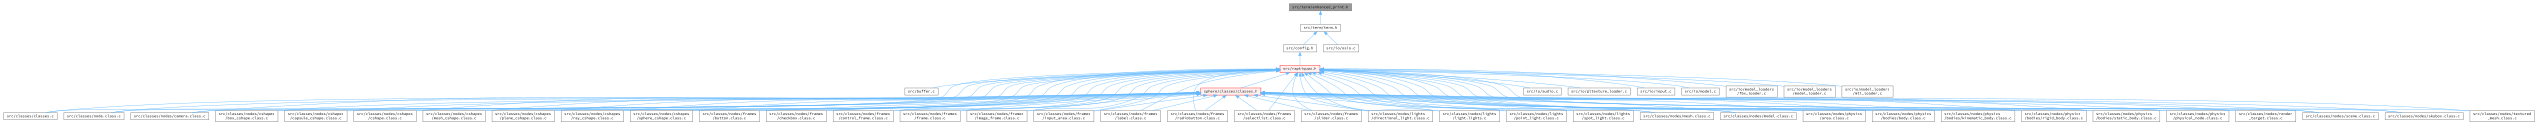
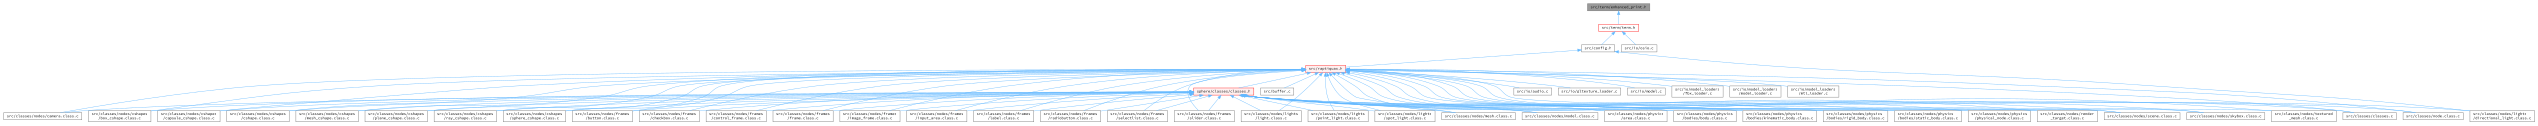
  digraph {
    fontname="Source Code Pro"
    node [color=grey40 fillcolor=white fontname="Source Code Pro" fontsize=10 shape=box style=filled]
    edge [color=steelblue1 dir=back fontname="Source Code Pro" fontsize=10 labelfontname=Helvetica labelfontsize=10 style=solid]
    n1 [color=gray40 fillcolor=grey60 fontcolor=black height=0.2 label="src/term/enhanced_print.h" width=0.4]
-   n2 [height=0.2 label="src/term/term.h" width=0.4]
+   n2 [color=red height=0.2 label="src/term/term.h" width=0.4]
    n3 [height=0.2 label="src/config.h" width=0.4]
    n4 [height=0.2 label="src/io/osio.c" width=0.4]
    n5 [color=red fillcolor="#FFF0F0" height=0.2 label="src/raptiquax.h" width=0.4]
    n6 [height=0.2 label="src/buffer.c" width=0.4]
    n7 [height=0.2 label="src/classes/classes.c" width=0.4]
    n8 [color=red fillcolor="#FFF0F0" height=0.2 label="sphere/classes/classes.h" width=0.4]
    n9 [height=0.2 label="src/classes/node.class.c" width=0.4]
    n10 [height=0.2 label="src/classes/nodes/camera.class.c" width=0.4]
    n11 [height=0.2 label="src/classes/nodes/cshapes\l/box_cshape.class.c" width=0.4]
    n12 [height=0.2 label="src/classes/nodes/cshapes\l/capsule_cshape.class.c" width=0.4]
    n13 [height=0.2 label="src/classes/nodes/cshapes\l/cshape.class.c" width=0.4]
    n14 [height=0.2 label="src/classes/nodes/cshapes\l/mesh_cshape.class.c" width=0.4]
    n15 [height=0.2 label="src/classes/nodes/cshapes\l/plane_cshape.class.c" width=0.4]
    n16 [height=0.2 label="src/classes/nodes/cshapes\l/ray_cshape.class.c" width=0.4]
    n17 [height=0.2 label="src/classes/nodes/cshapes\l/sphere_cshape.class.c" width=0.4]
    n18 [height=0.2 label="src/classes/nodes/frames\l/button.class.c" width=0.4]
    n19 [height=0.2 label="src/classes/nodes/frames\l/checkbox.class.c" width=0.4]
    n20 [height=0.2 label="src/classes/nodes/frames\l/control_frame.class.c" width=0.4]
    n21 [height=0.2 label="src/classes/nodes/frames\l/frame.class.c" width=0.4]
    n22 [height=0.2 label="src/classes/nodes/frames\l/image_frame.class.c" width=0.4]
    n23 [height=0.2 label="src/classes/nodes/frames\l/input_area.class.c" width=0.4]
    n24 [height=0.2 label="src/classes/nodes/frames\l/label.class.c" width=0.4]
    n25 [height=0.2 label="src/classes/nodes/frames\l/radiobutton.class.c" width=0.4]
    n26 [height=0.2 label="src/classes/nodes/frames\l/selectlist.class.c" width=0.4]
    n27 [height=0.2 label="src/classes/nodes/frames\l/slider.class.c" width=0.4]
    n28 [height=0.2 label="src/classes/nodes/lights\l/directional_light.class.c" width=0.4]
-   n29 [height=0.2 label="src/classes/nodes/lights\l/light.lights.c" width=0.4]
+   n29 [height=0.2 label="src/classes/nodes/lights\l/light.class.c" width=0.4]
    n30 [height=0.2 label="src/classes/nodes/lights\l/point_light.class.c" width=0.4]
    n31 [height=0.2 label="src/classes/nodes/lights\l/spot_light.class.c" width=0.4]
    n32 [height=0.2 label="src/classes/nodes/mesh.class.c" width=0.4]
    n33 [height=0.2 label="src/classes/nodes/model.class.c" width=0.4]
    n34 [height=0.2 label="src/classes/nodes/physics\l/area.class.c" width=0.4]
    n35 [height=0.2 label="src/classes/nodes/physics\l/bodies/body.class.c" width=0.4]
    n36 [height=0.2 label="src/classes/nodes/physics\l/bodies/kinematic_body.class.c" width=0.4]
    n37 [height=0.2 label="src/classes/nodes/physics\l/bodies/rigid_body.class.c" width=0.4]
    n38 [height=0.2 label="src/classes/nodes/physics\l/bodies/static_body.class.c" width=0.4]
    n39 [height=0.2 label="src/classes/nodes/physics\l/physical_node.class.c" width=0.4]
    n40 [height=0.2 label="src/classes/nodes/render\l_target.class.c" width=0.4]
    n41 [height=0.2 label="src/classes/nodes/scene.class.c" width=0.4]
    n42 [height=0.2 label="src/classes/nodes/skybox.class.c" width=0.4]
    n43 [height=0.2 label="src/classes/nodes/textured\l_mesh.class.c" width=0.4]
    n44 [height=0.2 label="src/io/audio.c" width=0.4]
    n45 [height=0.2 label="src/io/gltexture_loader.c" width=0.4]
-   n46 [height=0.2 label="src/io/input.c" width=0.4]
    n47 [height=0.2 label="src/io/model.c" width=0.4]
    n48 [height=0.2 label="src/io/model_loaders\l/fbx_loader.c" width=0.4]
    n49 [height=0.2 label="src/io/model_loaders\l/model_loader.c" width=0.4]
    n50 [height=0.2 label="src/io/model_loaders\l/mtl_loader.c" width=0.4]
    n1 -> n2
    n2 -> n3
    n2 -> n4
    n3 -> n5
    n5 -> n6
    n5 -> n7
    n5 -> n8
    n5 -> n9
    n5 -> n10
    n5 -> n11
    n5 -> n12
    n5 -> n13
    n5 -> n14
    n5 -> n15
    n5 -> n16
    n5 -> n17
    n5 -> n18
    n5 -> n19
    n5 -> n20
    n5 -> n21
    n5 -> n22
    n5 -> n23
    n5 -> n24
    n5 -> n25
    n5 -> n26
    n5 -> n27
-   n5 -> n28
+   n3 -> n28
    n5 -> n29
    n5 -> n30
    n5 -> n31
    n5 -> n32
    n5 -> n33
    n5 -> n34
    n5 -> n35
    n5 -> n36
    n5 -> n37
    n5 -> n38
    n5 -> n39
    n5 -> n40
    n5 -> n41
    n5 -> n42
    n5 -> n43
    n5 -> n44
    n5 -> n45
-   n5 -> n46
    n5 -> n47
    n5 -> n48
    n5 -> n49
    n5 -> n50
    n8 -> n7
    n8 -> n9
    n8 -> n10
    n8 -> n11
    n8 -> n12
    n8 -> n13
    n8 -> n14
    n8 -> n15
    n8 -> n16
    n8 -> n17
    n8 -> n18
    n8 -> n19
    n8 -> n20
    n8 -> n21
    n8 -> n22
    n8 -> n23
    n8 -> n24
    n8 -> n25
    n8 -> n26
    n8 -> n27
    n8 -> n28
    n8 -> n29
    n8 -> n30
    n8 -> n31
    n8 -> n32
    n8 -> n33
    n8 -> n34
    n8 -> n35
    n8 -> n36
    n8 -> n37
    n8 -> n38
    n8 -> n39
    n8 -> n40
    n8 -> n41
    n8 -> n42
    n8 -> n43
  }
